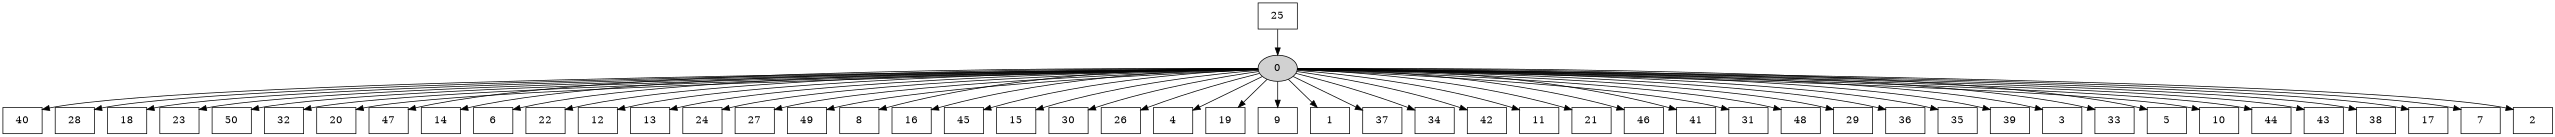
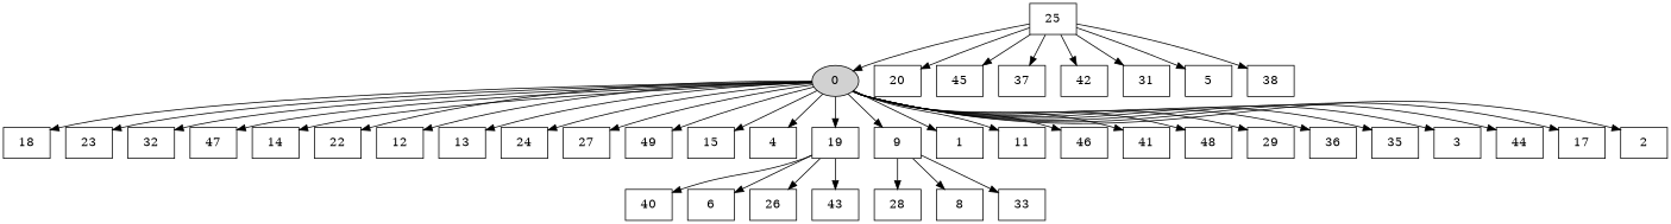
  digraph {
    node [fillcolor=white style=filled shape=box]
    0 [fillcolor=grey82 shape=""]
    n2 [label="40\n"]
    n3 [label="28\n"]
    n4 [label="18\n"]
    n5 [label="23\n"]
-   n6 [label="50\n"]
    n7 [label="32\n"]
    n8 [label="20\n"]
    n9 [label="47\n"]
    n10 [label="14\n"]
    n11 [label="6\n"]
    n12 [label="22\n"]
    n13 [label="12\n"]
    n14 [label="13\n"]
    n15 [label="24\n"]
    n16 [label="27\n"]
    n17 [label="49\n"]
    n18 [label="8\n"]
-   n19 [label="16\n"]
    n20 [label="45\n"]
    n21 [label="15\n"]
-   n22 [label="30\n"]
    n23 [label="26\n"]
    n24 [label="4\n"]
    n25 [label="19\n"]
    n26 [label="9\n"]
    n27 [label="1\n"]
    n28 [label="37\n"]
-   n29 [label="34\n"]
    n30 [label="42\n"]
    n31 [label="11\n"]
-   n32 [label="21\n"]
    n33 [label="46\n"]
    n34 [label="41\n"]
    n35 [label="31\n"]
    n36 [label="48\n"]
    n37 [label="29\n"]
    n38 [label="36\n"]
    n39 [label="35\n"]
-   n40 [label="39\n"]
    n41 [label="3\n"]
    n42 [label="33\n"]
    n43 [label="5\n"]
-   n44 [label="10\n"]
    n45 [label="44\n"]
    n46 [label="43\n"]
    n47 [label="38\n"]
    n48 [label="17\n"]
-   n49 [label="7\n"]
    n50 [label="2\n"]
    n51 [label="25\n"]
-   0 -> n2
-   0 -> n3
+   n25 -> n2
+   n26 -> n3
    0 -> n4
    0 -> n5
-   0 -> n6
    0 -> n7
-   0 -> n8
+   n51 -> n8
    0 -> n9
    0 -> n10
-   0 -> n11
+   n25 -> n11
    0 -> n12
    0 -> n13
    0 -> n14
    0 -> n15
    0 -> n16
    0 -> n17
-   0 -> n18
-   0 -> n19
-   0 -> n20
+   n26 -> n18
+   n51 -> n20
    0 -> n21
-   0 -> n22
-   0 -> n23
+   n25 -> n23
    0 -> n24
    0 -> n25
    0 -> n26
    0 -> n27
-   0 -> n28
-   0 -> n29
-   0 -> n30
+   n51 -> n28
+   n51 -> n30
    0 -> n31
-   0 -> n32
    0 -> n33
    0 -> n34
-   0 -> n35
+   n51 -> n35
    0 -> n36
    0 -> n37
    0 -> n38
    0 -> n39
-   0 -> n40
    0 -> n41
-   0 -> n42
-   0 -> n43
-   0 -> n44
+   n26 -> n42
+   n51 -> n43
    0 -> n45
-   0 -> n46
-   0 -> n47
+   n25 -> n46
+   n51 -> n47
    0 -> n48
-   0 -> n49
    0 -> n50
    n51 -> 0
  }
